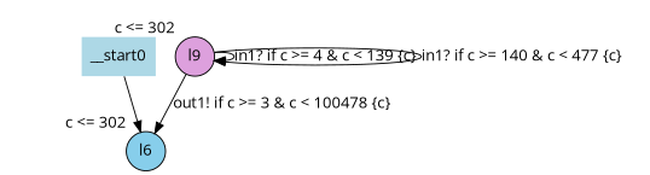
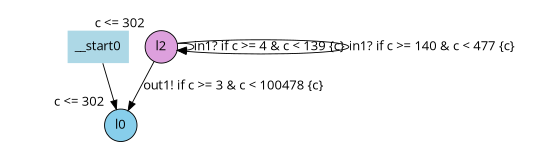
  digraph {
    fontname="Open Sans"
    node [fontname="Open Sans" shape=circle style=filled margin=0 xlabel="c <= 302"]
    edge [fontname="Open Sans"]
    __start0 [fillcolor=lightblue shape=none margin="" xlabel=""]
-   n2 [fillcolor=skyblue label=l6]
-   n3 [fillcolor=plum label=l9]
+   n2 [fillcolor=skyblue label=l0]
+   n3 [fillcolor=plum label=l2]
    __start0 -> n2
    n3 -> n2 [label="out1! if c >= 3 & c < 100478 {c} "]
    n3 -> n3 [label="in1? if c >= 4 & c < 139 {c} "]
    n3 -> n3 [label="in1? if c >= 140 & c < 477 {c} "]
  }
